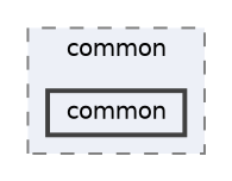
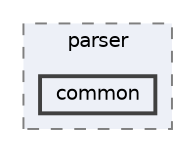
  digraph {
    compound=true
    n1 [color=grey25 fillcolor="#edf0f7" fontname=Helvetica fontsize=10 height=0.2 label=common shape=box style="filled,bold" width=0.4]
    subgraph cluster_1 {
      bgcolor="#edf0f7"
      fontname=Helvetica
      fontsize=10
-     label=common
+     label=parser
      pencolor=grey50
      style="filled,dashed"
      n1
    }
  }
